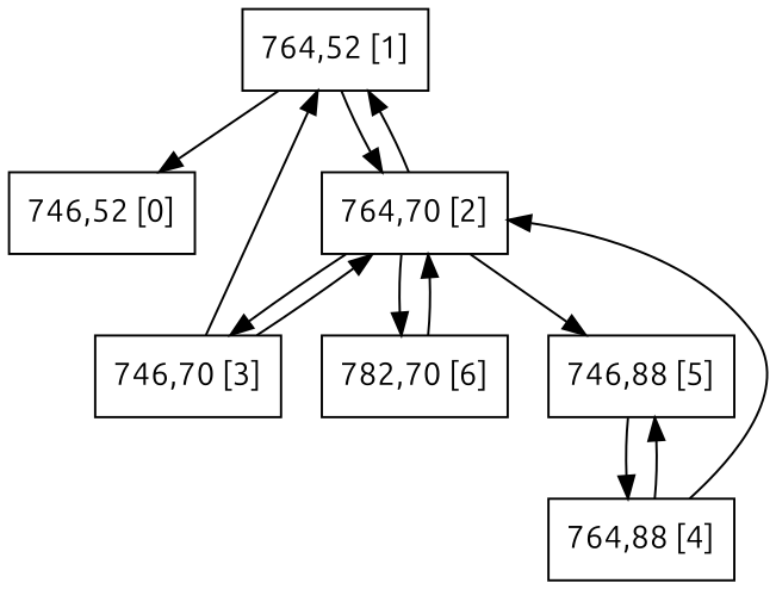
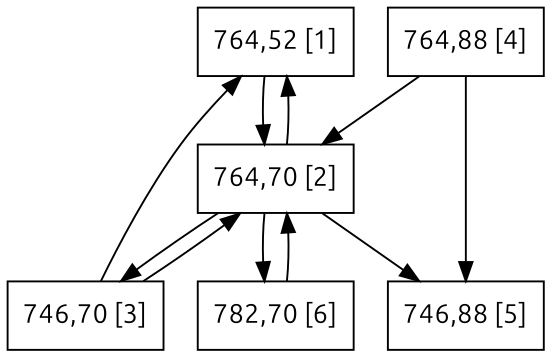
  digraph {
    bgcolor=white
    fontname=Ubuntu
    node [color=black fontname=Ubuntu shape=polygon sides=4]
    edge [fontname=Ubuntu]
-   n1 [label="746,52 [0]"]
    n2 [label="764,52 [1]"]
    n3 [label="764,70 [2]"]
    n4 [label="746,70 [3]"]
    n5 [label="782,70 [6]"]
    n6 [label="746,88 [5]"]
    n7 [label="764,88 [4]"]
-   n2 -> n1
    n2 -> n3
    n3 -> n2
    n3 -> n4
    n3 -> n5
    n3 -> n6
    n4 -> n2
    n4 -> n3
    n5 -> n3
-   n6 -> n7
    n7 -> n3
    n7 -> n6
  }
